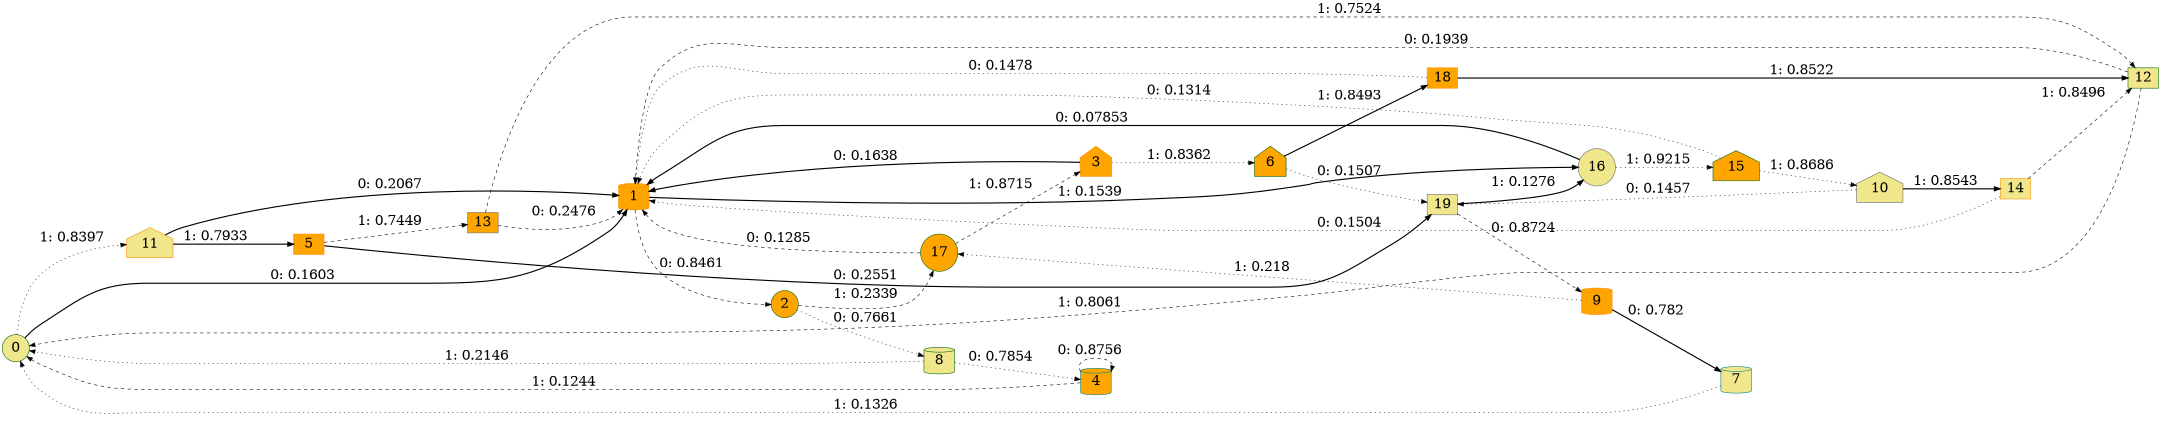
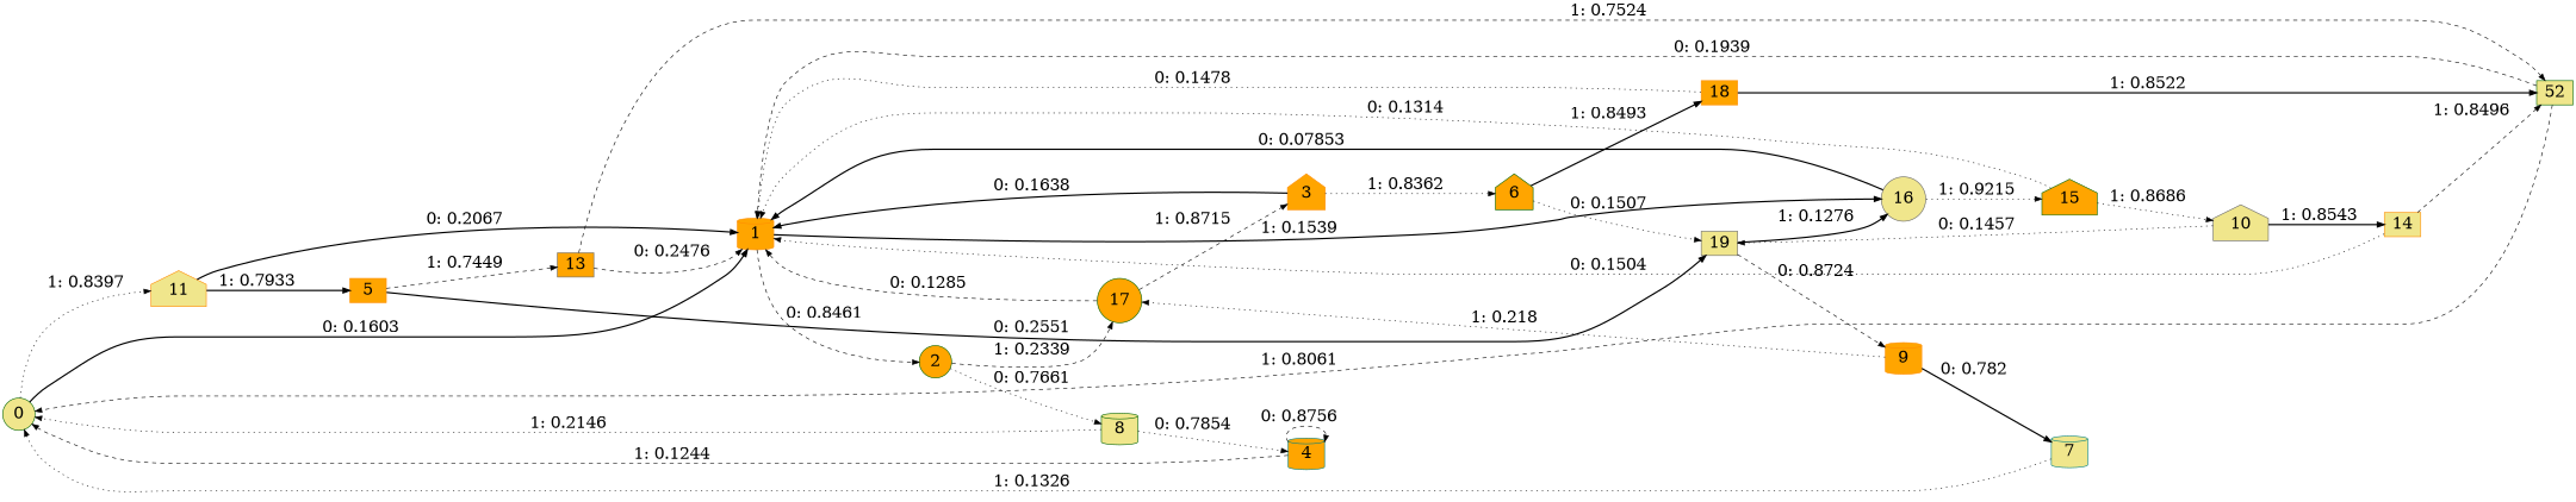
  digraph {
    rankdir=LR
    node [color=darkgreen fillcolor=orange fontsize=24 shape=box style=filled]
    edge [fontsize=24 style=dotted]
    0 [fillcolor=khaki shape=circle]
    1 [color=darkorange shape=cylinder]
    11 [color=darkorange fillcolor=khaki shape=house]
    2 [shape=circle]
    16 [color=gray40 fillcolor=khaki shape=circle]
    5 [color=darkorange]
    8 [fillcolor=khaki shape=cylinder]
    17 [shape=circle]
    15 [shape=house]
    19 [color=gray40 fillcolor=khaki]
    13 [color=gray40]
    4 [color=teal shape=cylinder]
    3 [color=darkorange shape=house]
    10 [color=gray40 fillcolor=khaki shape=house]
    6 [shape=house]
    18 [color=darkorange]
    9 [color=darkorange shape=cylinder]
-   12 [fillcolor=khaki]
+   12 [fillcolor=khaki label=52]
    7 [color=teal fillcolor=khaki shape=cylinder]
    14 [color=darkorange fillcolor=khaki]
    0 -> 1 [label="0: 0.1603   " style=bold]
    0 -> 11 [label="1: 0.8397   "]
    1 -> 2 [label="0: 0.8461   " style=dashed]
    1 -> 16 [label="1: 0.1539   " style=bold]
    11 -> 1 [label="0: 0.2067   " style=bold]
    11 -> 5 [label="1: 0.7933   " style=bold]
    2 -> 8 [label="0: 0.7661   "]
    2 -> 17 [label="1: 0.2339   " style=dashed]
    16 -> 1 [label="0: 0.07853  " style=bold]
    16 -> 15 [label="1: 0.9215   "]
    5 -> 19 [label="0: 0.2551   " style=bold]
    5 -> 13 [label="1: 0.7449   " style=dashed]
    8 -> 0 [label="1: 0.2146   "]
    8 -> 4 [label="0: 0.7854   "]
    17 -> 1 [label="0: 0.1285   " style=dashed]
    17 -> 3 [label="1: 0.8715   " style=dashed]
    15 -> 1 [label="0: 0.1314   "]
    15 -> 10 [label="1: 0.8686   "]
    19 -> 16 [label="1: 0.1276   " style=bold]
    19 -> 9 [label="0: 0.8724   " style=dashed]
    13 -> 1 [label="0: 0.2476   " style=dashed]
    13 -> 12 [label="1: 0.7524   " style=dashed]
    4 -> 0 [label="1: 0.1244   " style=dashed]
    4 -> 4 [label="0: 0.8756   " style=dashed]
    3 -> 1 [label="0: 0.1638   " style=bold]
    3 -> 6 [label="1: 0.8362   "]
    10 -> 19 [label="0: 0.1457   "]
    10 -> 14 [label="1: 0.8543   " style=bold]
    6 -> 19 [label="0: 0.1507   "]
    6 -> 18 [label="1: 0.8493   " style=bold]
    18 -> 1 [label="0: 0.1478   "]
    18 -> 12 [label="1: 0.8522   " style=bold]
    9 -> 17 [label="1: 0.218    "]
    9 -> 7 [label="0: 0.782    " style=bold]
    12 -> 0 [label="1: 0.8061   " style=dashed]
    12 -> 1 [label="0: 0.1939   " style=dashed]
    7 -> 0 [label="1: 0.1326   "]
    14 -> 1 [label="0: 0.1504   "]
    14 -> 12 [label="1: 0.8496   " style=dashed]
  }
